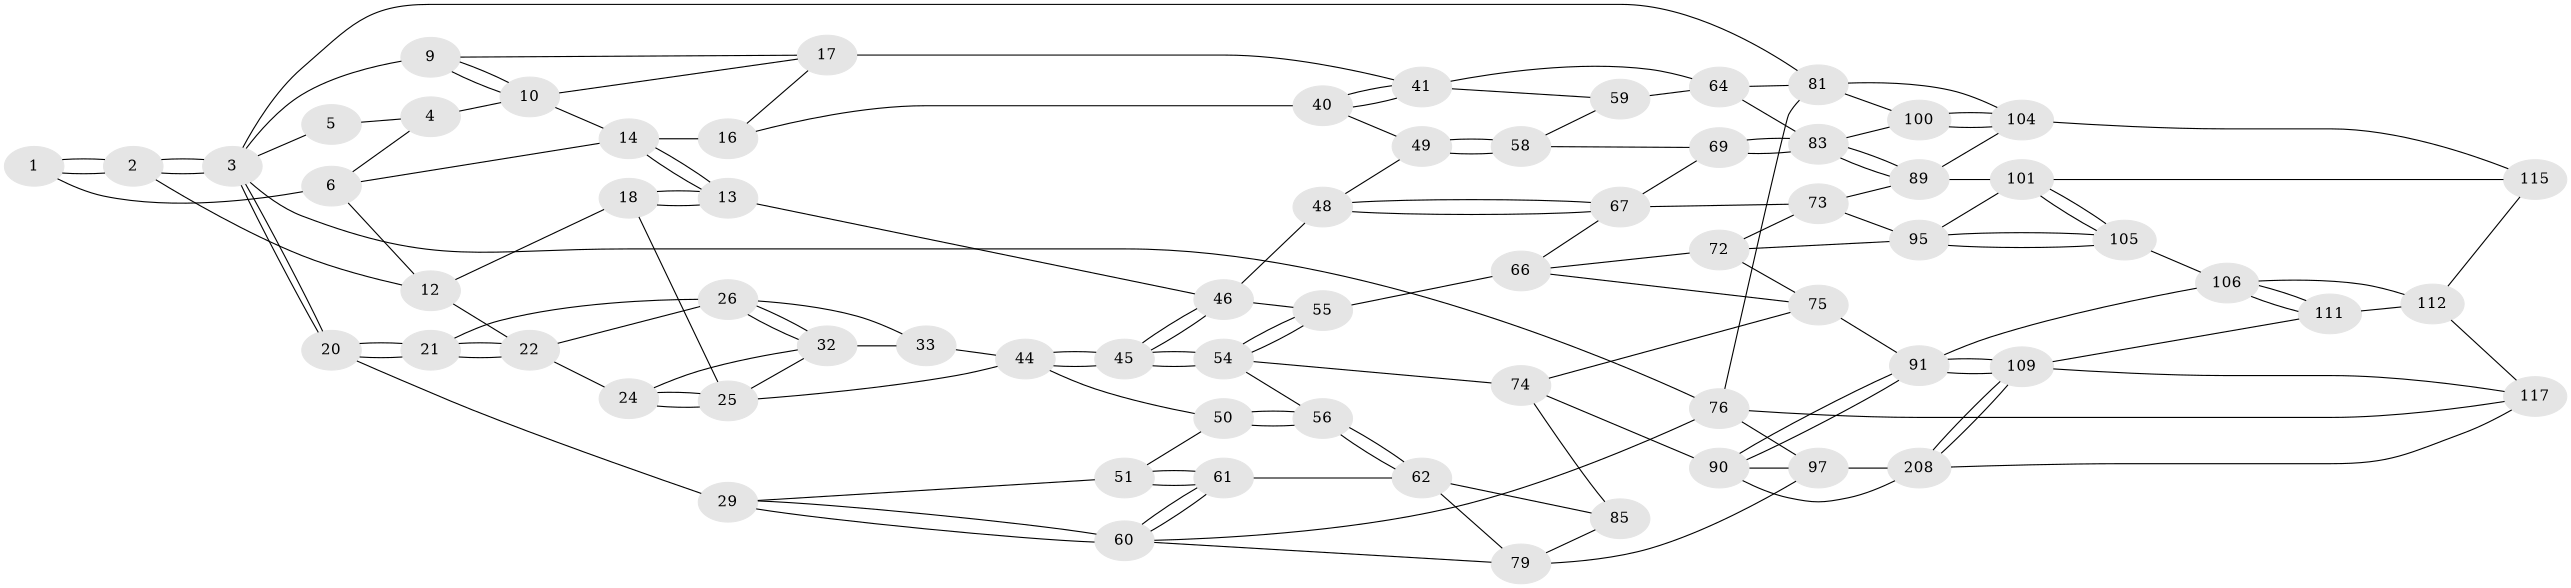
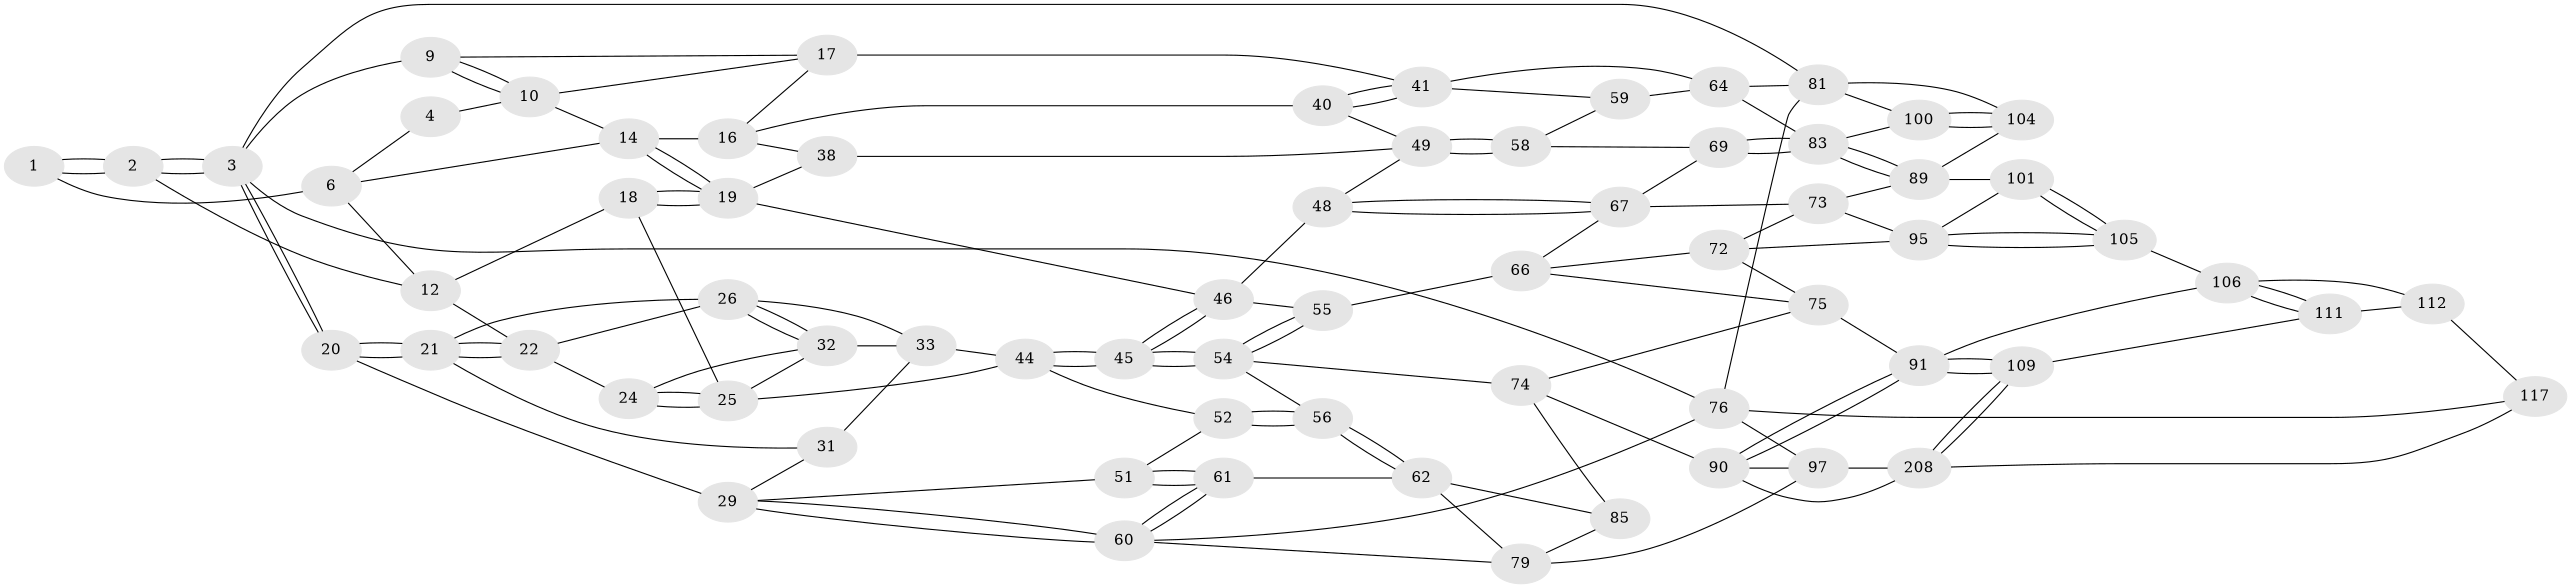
  graph {
    rankdir=LR
    node [color=gray90 style=filled]
    1
    2
    6 [super="+7"]
    3 [super="+4"]
    12 [super="+13"]
    n6 [label=4]
    14 [super="+15"]
-   5
    9
    20
    76 [super="+77"]
    81 [super="+82"]
    18
    22 [super="+23"]
    10 [super="+11"]
    17 [super="+36"]
    21 [super="+28"]
    29 [super="+30"]
    97 [super="+99"]
    117 [super="+118"]
    100
    104 [super="+116"]
    16 [super="+39"]
-   19 [super="+37" label=13]
+   19 [super="+37"]
    41 [super="+42"]
    25 [super="+43"]
    26 [super="+27"]
    24
+   38
    40
    46 [super="+47"]
    49 [super="+50"]
    59 [super="+63"]
    64 [super="+65"]
    32 [super="+35"]
    44 [super="+53"]
    48
    55
+   31
    51
    60 [super="+78"]
    33 [super="+34"]
    45
-   52 [label=50]
+   52
    61
    79 [super="+87"]
    58 [super="+70"]
    83 [super="+84"]
    54 [super="+57"]
    56
    74 [super="+86"]
    67 [super="+68"]
    66 [super="+71"]
    69
    73 [super="+88"]
    62 [super="+80"]
    85
    75 [super="+93"]
    90 [super="+98"]
    72 [super="+94"]
    89 [super="+103"]
    95 [super="+96"]
    91 [super="+92"]
    101 [super="+102"]
    105
    n66 [label=208 super="+110"]
    106 [super="+107"]
    109 [super="+113"]
-   115
    111
    112 [super="+114"]
    1 -- 2
    1 -- 2
    1 -- 6
    2 -- 3
    2 -- 3
    2 -- 12
    6 -- 12
    6 -- n6
    6 -- 14
-   3 -- 5
    3 -- 9
    3 -- 20
    3 -- 20
    3 -- 76
    3 -- 81
    12 -- 18
    12 -- 22
    n6 -- 10
    14 -- 16
    14 -- 19
    14 -- 19
-   5 -- n6
    9 -- 10
    9 -- 10
    9 -- 17
    20 -- 21
    20 -- 21
    20 -- 29
    76 -- 81
    76 -- 97
    76 -- 117
    81 -- 100
    81 -- 104
    18 -- 19
    18 -- 19
    18 -- 25
    22 -- 26
    22 -- 24
    10 -- 14
    10 -- 17
    17 -- 41
    21 -- 22
    21 -- 22
    21 -- 26
+   21 -- 31
+   29 -- 31
    29 -- 51
    29 -- 60
    29 -- 60
    97 -- n66
    100 -- 104
    100 -- 104
-   104 -- 115
    16 -- 17
+   16 -- 38
    16 -- 40
+   19 -- 38
    19 -- 46
    41 -- 59
    41 -- 64
    25 -- 32
    25 -- 44
    26 -- 32
    26 -- 32
    26 -- 33
    24 -- 25
    24 -- 25
    24 -- 32
+   38 -- 49
    40 -- 41
    40 -- 41
    40 -- 49
    46 -- 48
    46 -- 55
    49 -- 58
    49 -- 58
    59 -- 64
    64 -- 81
    64 -- 83
    32 -- 33
    44 -- 45
    44 -- 45
    44 -- 52
    48 -- 49
    48 -- 67
    48 -- 67
    55 -- 66
+   31 -- 33
    51 -- 52
    51 -- 61
    51 -- 61
    60 -- 76
    60 -- 61
    60 -- 61
    60 -- 79
    33 -- 44
    45 -- 46
    45 -- 46
    45 -- 54
    45 -- 54
    52 -- 56
    52 -- 56
    61 -- 62
    79 -- 97
    79 -- 85
    58 -- 59 [weight=2]
    58 -- 69
    83 -- 100
    83 -- 89
    83 -- 89
    54 -- 55
    54 -- 55
    54 -- 56
    54 -- 74
    56 -- 62
    56 -- 62
    74 -- 85
    74 -- 75
    74 -- 90
    67 -- 69
    67 -- 73
    66 -- 67
    66 -- 75
    66 -- 72
    69 -- 83
    69 -- 83
    73 -- 89
    73 -- 95
    62 -- 79
    62 -- 85
    75 -- 91
    90 -- 97
    90 -- 91
    90 -- 91
    90 -- n66
    72 -- 73
    72 -- 75
    72 -- 95
    89 -- 104
    89 -- 101
    95 -- 101
    95 -- 105
    95 -- 105
    91 -- 106
    91 -- 109
    91 -- 109
    101 -- 105
    101 -- 105
-   101 -- 115
    105 -- 106
    n66 -- 117
    n66 -- 109
    n66 -- 109
    106 -- 111
    106 -- 111
    106 -- 112
-   109 -- 117
    109 -- 111
    111 -- 112
    112 -- 117
-   112 -- 115
  }
